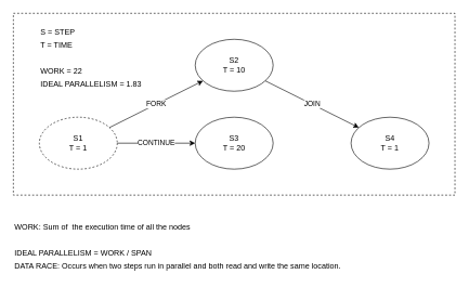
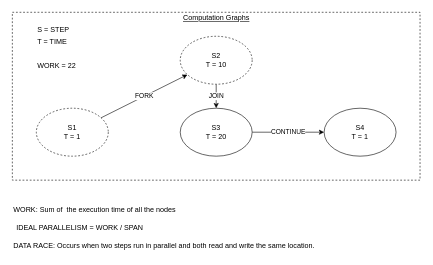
  <mxCell id="0" />
  <mxCell id="1" parent="0" />
  <mxCell id="2" value="" style="rounded=0;whiteSpace=wrap;html=1;glass=0;dashed=1;labelBackgroundColor=#ffffff;fillColor=none;" parent="1" vertex="1"><mxGeometry x="20" y="20" width="680" height="280" as="geometry" /></mxCell>
  <mxCell id="3" value="FORK" style="edgeStyle=none;rounded=0;orthogonalLoop=1;jettySize=auto;html=1;" parent="1" source="5" target="7" edge="1"><mxGeometry relative="1" as="geometry" /></mxCell>
- <mxCell id="4" value="CONTINUE" style="edgeStyle=none;rounded=0;orthogonalLoop=1;jettySize=auto;html=1;" parent="1" source="5" target="9" edge="1"><mxGeometry relative="1" as="geometry" /></mxCell>
  <mxCell id="5" value="S1&lt;br&gt;T = 1" style="ellipse;whiteSpace=wrap;html=1;dashed=1;" parent="1" vertex="1"><mxGeometry x="60" y="180" width="120" height="80" as="geometry" /></mxCell>
- <mxCell id="6" value="JOIN" style="edgeStyle=none;rounded=0;orthogonalLoop=1;jettySize=auto;html=1;" parent="1" source="7" target="10" edge="1"><mxGeometry relative="1" as="geometry" /></mxCell>
- <mxCell id="7" value="S2&lt;br&gt;T = 10" style="ellipse;whiteSpace=wrap;html=1;" parent="1" vertex="1"><mxGeometry x="300" y="60" width="120" height="80" as="geometry" /></mxCell>
+ <mxCell id="6" value="JOIN" style="edgeStyle=none;rounded=0;orthogonalLoop=1;jettySize=auto;html=1;" parent="1" source="7" target="9" edge="1"><mxGeometry relative="1" as="geometry" /></mxCell>
+ <mxCell id="7" value="S2&lt;br&gt;T = 10" style="ellipse;whiteSpace=wrap;html=1;dashed=1;" parent="1" vertex="1"><mxGeometry x="300" y="60" width="120" height="80" as="geometry" /></mxCell>
+ <mxCell id="8" value="CONTINUE" style="edgeStyle=none;rounded=0;orthogonalLoop=1;jettySize=auto;html=1;" parent="1" source="9" target="10" edge="1"><mxGeometry relative="1" as="geometry" /></mxCell>
  <mxCell id="9" value="S3&lt;br&gt;T = 20" style="ellipse;whiteSpace=wrap;html=1;" parent="1" vertex="1"><mxGeometry x="300" y="180" width="120" height="80" as="geometry" /></mxCell>
  <mxCell id="10" value="S4&lt;br&gt;T = 1" style="ellipse;whiteSpace=wrap;html=1;" parent="1" vertex="1"><mxGeometry x="540" y="180" width="120" height="80" as="geometry" /></mxCell>
  <mxCell id="11" value="T = TIME" style="text;html=1;align=left;verticalAlign=middle;resizable=0;points=[];autosize=1;" parent="1" vertex="1"><mxGeometry x="60" y="60" width="60" height="20" as="geometry" /></mxCell>
  <mxCell id="12" value="WORK: Sum of&amp;nbsp; the execution time of all the nodes" style="text;html=1;align=left;verticalAlign=middle;resizable=0;points=[];autosize=1;" parent="1" vertex="1"><mxGeometry x="20" y="340" width="290" height="20" as="geometry" /></mxCell>
  <mxCell id="13" value="WORK = 22" style="text;html=1;align=left;verticalAlign=middle;resizable=0;points=[];autosize=1;" parent="1" vertex="1"><mxGeometry x="60" y="100" width="80" height="20" as="geometry" /></mxCell>
- <mxCell id="14" value="IDEAL PARALLELISM = WORK / SPAN" style="text;html=1;align=left;verticalAlign=middle;resizable=0;points=[];autosize=1;" parent="1" vertex="1"><mxGeometry x="20" y="380" width="230" height="20" as="geometry" /></mxCell>
+ <mxCell id="14" value="IDEAL PARALLELISM = WORK / SPAN" style="text;html=1;align=left;verticalAlign=middle;resizable=0;points=[];autosize=1;" parent="1" vertex="1"><mxGeometry x="25" y="370" width="230" height="20" as="geometry" /></mxCell>
+ <mxCell id="15" value="&lt;u&gt;Computation Graphs&lt;/u&gt;" style="text;html=1;align=center;verticalAlign=middle;resizable=0;points=[];autosize=1;horizontal=1;" parent="1" vertex="1"><mxGeometry x="295" y="20" width="130" height="20" as="geometry" /></mxCell>
  <mxCell id="16" value="S = STEP" style="text;html=1;align=left;verticalAlign=middle;resizable=0;points=[];autosize=1;" parent="1" vertex="1"><mxGeometry x="60" y="40" width="70" height="20" as="geometry" /></mxCell>
  <mxCell id="17" value="DATA RACE: Occurs when two steps run in parallel and both read and write the same location." style="text;html=1;align=left;verticalAlign=middle;resizable=0;points=[];autosize=1;" parent="1" vertex="1"><mxGeometry x="20" y="400" width="520" height="20" as="geometry" /></mxCell>
- <mxCell id="18" value="IDEAL PARALLELISM = 1.83" style="text;html=1;align=left;verticalAlign=middle;resizable=0;points=[];autosize=1;" vertex="1" parent="1"><mxGeometry x="60" y="120" width="170" height="20" as="geometry" /></mxCell>
